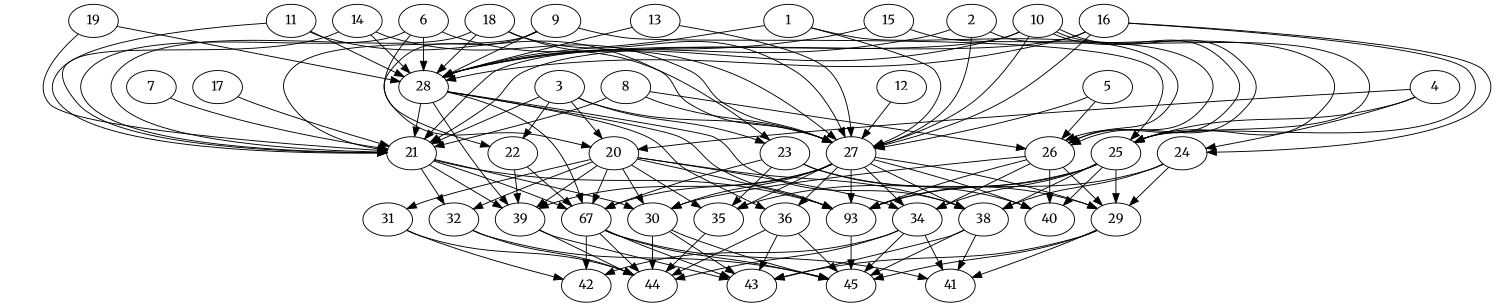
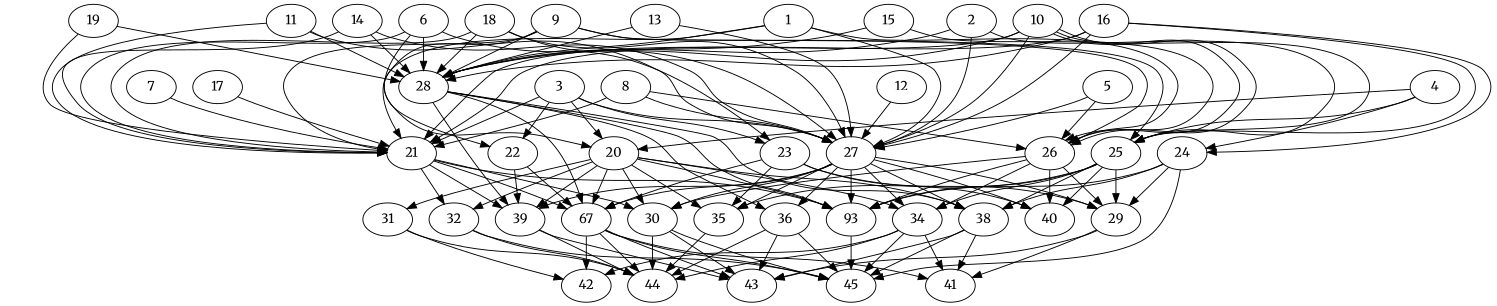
  digraph {
    fontname=Merriweather
    node [alpha=0.20 fontname=Merriweather]
    edge [fontname=Merriweather]
    1 [alpha=0.14 expect_size=19408896]
    21 [expect_size=34951168]
    26 [alpha=0.16 expect_size=30553088]
    27 [alpha=0.05 expect_size=13506560]
    28 [alpha=0.01 expect_size=24384512]
    30 [alpha=0.12 expect_size=14827520]
    32 [alpha=0.13 expect_size=11014144]
    n8 [alpha=0.13 expect_size=28339200 label=93]
    n9 [alpha=0.07 expect_size=46711808 label=67]
    39 [alpha=0.08 expect_size=14580736]
    34 [alpha=0.19 expect_size=21995520]
    29 [alpha=0.18 expect_size=5768192]
    40 [alpha=0.17 expect_size=9406464]
    35 [alpha=0.00 expect_size=5352448]
    38 [alpha=0.15 expect_size=11054080]
    36 [alpha=0.18 expect_size=8403968]
    43 [alpha=0.08 expect_size=31455232]
    45 [alpha=0.08 expect_size=12955648]
    44 [alpha=0.12 expect_size=15719424]
    42 [alpha=0.11 expect_size=48880640]
    41 [alpha=0.18 expect_size=36623360]
    2 [expect_size=21274624]
    25 [alpha=0.01 expect_size=31331328]
    20 [alpha=0.19 expect_size=40068096]
    31 [alpha=0.05 expect_size=11854848]
    3 [alpha=0.11 expect_size=10593280]
    22 [alpha=0.07 expect_size=34096128]
    23 [alpha=0.17 expect_size=14170112]
    4 [alpha=0.11 expect_size=18613248]
    24 [alpha=0.13 expect_size=22816768]
    5 [alpha=0.00 expect_size=35235840]
    6 [alpha=0.15 expect_size=20804608]
    7 [alpha=0.08 expect_size=37578752]
    8 [alpha=0.06 expect_size=24019968]
    9 [alpha=0.09 expect_size=51728384]
    10 [alpha=0.18 expect_size=46334976]
    11 [expect_size=52264960]
    12 [alpha=0.12 expect_size=37702656]
    13 [alpha=0.04 expect_size=36616192]
    14 [alpha=0.04 expect_size=16525312]
    15 [expect_size=42769408]
    16 [alpha=0.13 expect_size=43187200]
    17 [alpha=0.05 expect_size=32280576]
    18 [alpha=0.12 expect_size=50759680]
    19 [alpha=0.04 expect_size=17770496]
-   28 -> 21
+   1 -> 21
    1 -> 26
    1 -> 27
    1 -> 28
    21 -> 30
    21 -> 32
    21 -> n8
    21 -> n9
    21 -> 39
    26 -> 30
    26 -> n8
    26 -> 34
    26 -> 29
    26 -> 40
    27 -> 30
    27 -> n8
    27 -> n9
    27 -> 39
    27 -> 34
    27 -> 29
    27 -> 40
    27 -> 35
    27 -> 38
    27 -> 36
    28 -> n8
    28 -> n9
    28 -> 39
    28 -> 38
    28 -> 36
    30 -> 43
    30 -> 45
    30 -> 44
    32 -> 45
    32 -> 44
    n8 -> 45
    n9 -> 43
    n9 -> 45
    n9 -> 44
    n9 -> 42
    n9 -> 41
    39 -> 43
    39 -> 44
    34 -> 45
    34 -> 44
    34 -> 42
    34 -> 41
    29 -> 43
-   29 -> 45
+   24 -> 45
    29 -> 41
    35 -> 44
    38 -> 43
    38 -> 45
    38 -> 41
    36 -> 43
    36 -> 45
    36 -> 44
    2 -> 27
    2 -> 28
    2 -> 25
    25 -> n8
    25 -> 34
    25 -> 29
    25 -> 40
    25 -> 35
    25 -> 38
    20 -> 30
    20 -> 32
    20 -> n8
    20 -> n9
    20 -> 39
    20 -> 34
    20 -> 35
    20 -> 38
    20 -> 31
    31 -> 44
    31 -> 42
    3 -> 21
    3 -> 27
    3 -> 20
    3 -> 22
    3 -> 23
    22 -> n9
    22 -> 39
    23 -> n9
    23 -> 29
    23 -> 40
    23 -> 35
    4 -> 25
    4 -> 20
    4 -> 24
    24 -> n8
    24 -> 29
    24 -> 38
    5 -> 26
    5 -> 27
    6 -> 21
    6 -> 27
    6 -> 28
    6 -> 20
    7 -> 21
    8 -> 21
    8 -> 26
    8 -> 27
    9 -> 21
+   9 -> 26
    9 -> 28
    9 -> 25
    9 -> 22
    10 -> 21
    10 -> 26
    10 -> 26
    10 -> 27
    10 -> 28
    10 -> 25
    11 -> 21
    11 -> 27
    11 -> 28
    12 -> 27
    13 -> 27
    13 -> 28
    14 -> 21
    14 -> 27
    14 -> 28
    15 -> 26
    15 -> 28
    16 -> 21
    16 -> 27
    16 -> 28
    16 -> 25
    16 -> 24
    17 -> 21
    18 -> 21
    18 -> 27
    18 -> 28
    18 -> 23
    19 -> 21
    19 -> 28
  }
